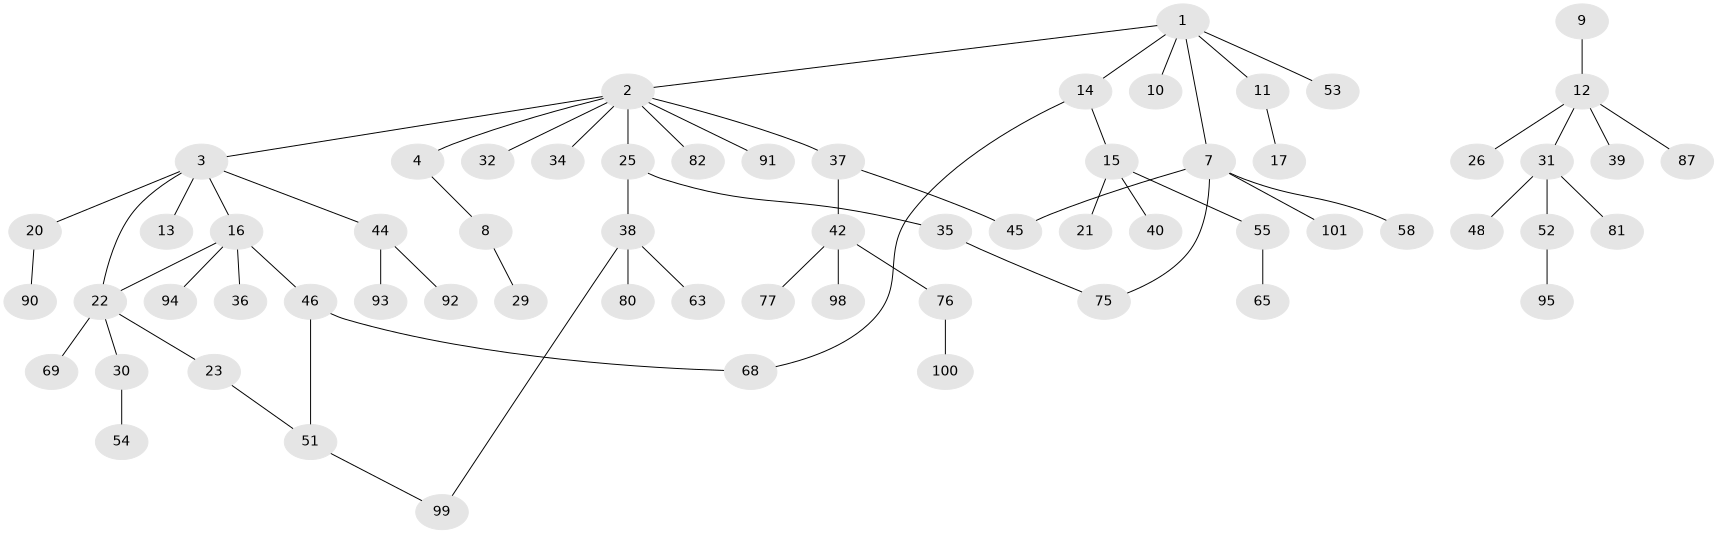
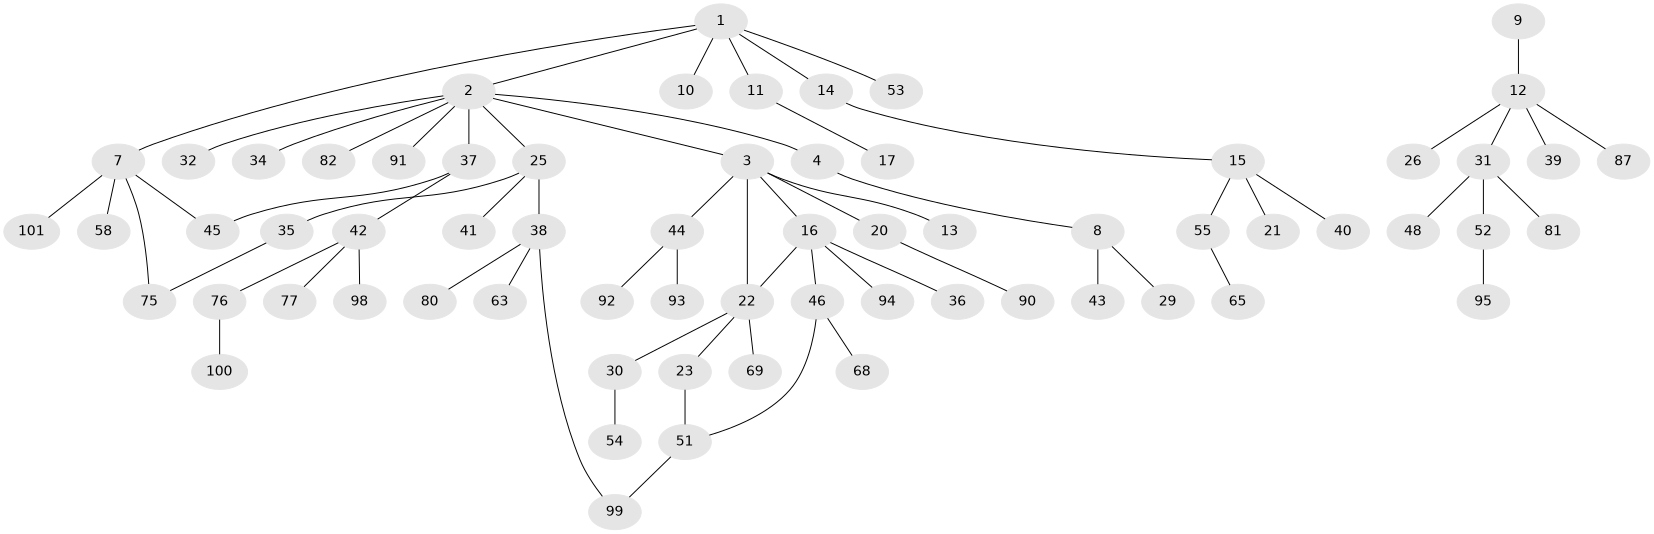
  graph {
    fontname="DejaVu Sans"
    node [color=gray90 fontname="DejaVu Sans" style=filled]
    edge [fontname="DejaVu Sans"]
    1 [super="+5"]
    2 [super="+24"]
    7 [super="+50"]
    10
    11
    14 [super="+62"]
    53
    3 [super="+6"]
    4
    25 [super="+33"]
    32 [super="+56"]
    34
    37 [super="+85"]
    82
    91
    45
    58
    101
    75
    n20 [label=17 super="+86"]
    15 [super="+28"]
    68 [super="+70"]
    13
    16 [super="+17"]
    20 [super="+83"]
    44 [super="+97"]
    22 [super="+27"]
    8 [super="+18"]
    35 [super="+79"]
    38 [super="+67"]
+   41
    42 [super="+66"]
    9 [super="+60"]
    12 [super="+102"]
    36 [super="+78"]
    46 [super="+47"]
    94
    90
    92
    93
    29
+   43
    26 [super="+73"]
    31 [super="+89"]
    39
    87
    48 [super="+61"]
    52 [super="+96"]
    81
    21 [super="+59"]
    40 [super="+72"]
    55
    65 [super="+84"]
    23 [super="+57"]
    30 [super="+49"]
    69
    51 [super="+100"]
    54 [super="+64"]
    99
    63 [super="+74"]
    80
    95
    76
    77
    98
    n66 [label=100]
    1 -- 2
    1 -- 7
    1 -- 10
    1 -- 11
    1 -- 14
    1 -- 53
    2 -- 3
    2 -- 4
    2 -- 25
    2 -- 32
    2 -- 34
    2 -- 37
    2 -- 82
    2 -- 91
    7 -- 45
    7 -- 58
    7 -- 101
    7 -- 75
    11 -- n20
    14 -- 15
-   14 -- 68
    3 -- 13
    3 -- 16
    3 -- 20
    3 -- 44
    3 -- 22
    4 -- 8
    25 -- 35
    25 -- 38
+   25 -- 41
    37 -- 45
    37 -- 42
    15 -- 21
    15 -- 40
    15 -- 55
    16 -- 22
    16 -- 36
    16 -- 46
    16 -- 94
    20 -- 90
    44 -- 92
    44 -- 93
    22 -- 23
    22 -- 30
    22 -- 69
    8 -- 29
+   8 -- 43
    35 -- 75
    38 -- 99
    38 -- 63
    38 -- 80
    42 -- 76
    42 -- 77
    42 -- 98
    9 -- 12
    12 -- 26
    12 -- 31
    12 -- 39
    12 -- 87
    46 -- 68
    46 -- 51
    31 -- 48
    31 -- 52
    31 -- 81
    52 -- 95
    55 -- 65
    23 -- 51
    30 -- 54
    51 -- 99
    76 -- n66
  }
